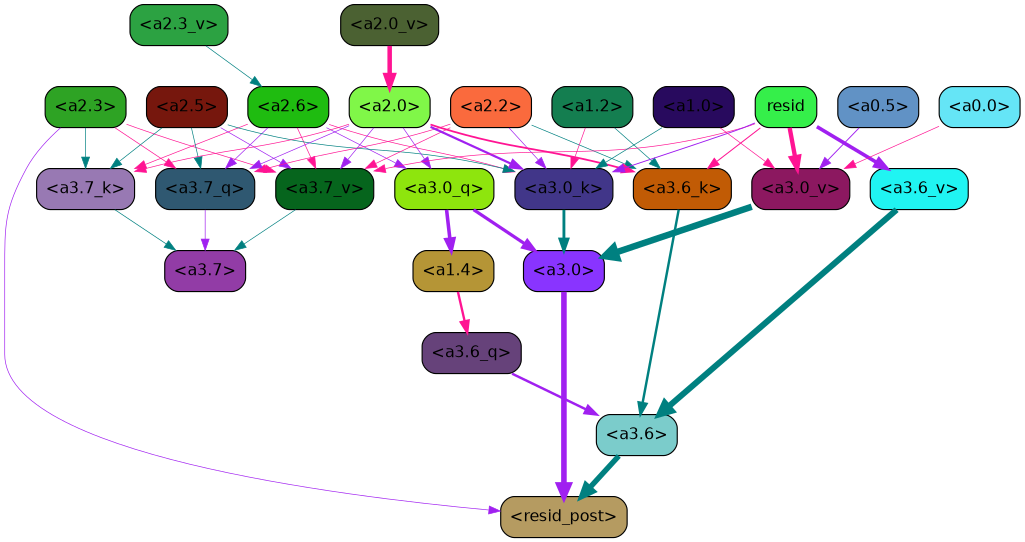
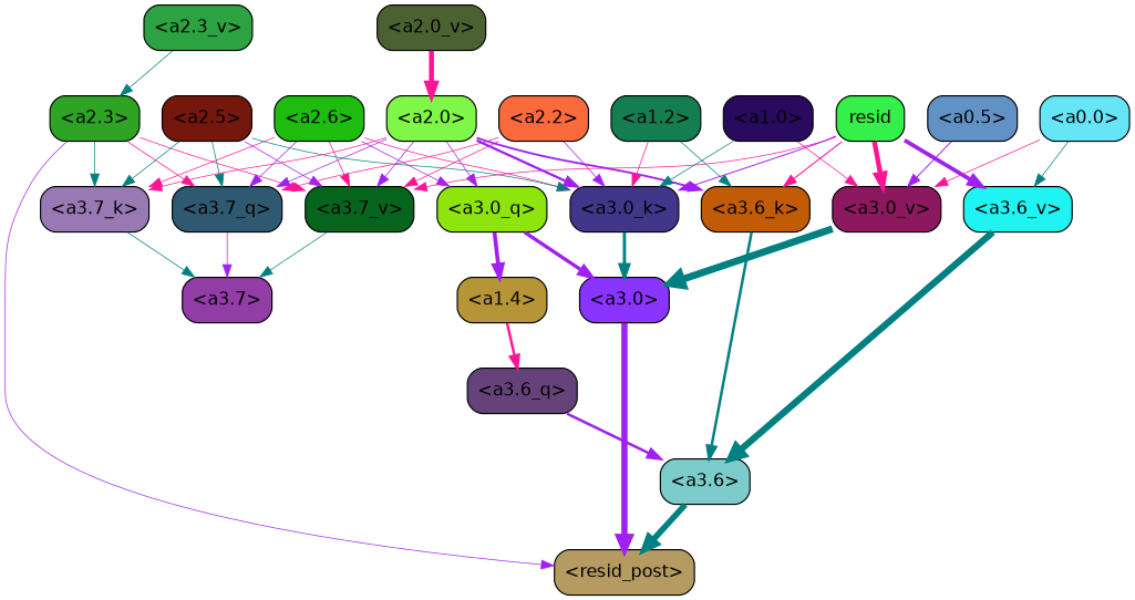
  strict digraph {
    splines=true
    node [color=black fontname=Helvetica shape=box style="filled, rounded"]
    edge [color=purple penwidth=0.6]
    "<a3.7>" [fillcolor="#923ca6"]
    "<resid_post>" [fillcolor="#b59b61"]
    "<a3.6>" [fillcolor="#7bcccb"]
    "<a3.0>" [fillcolor="#8934ff"]
    "<a2.3>" [fillcolor="#2ea324"]
    "<a3.7_q>" [fillcolor="#2f5871"]
    "<a3.7_k>" [fillcolor="#9879b3"]
    "<a3.7_v>" [fillcolor="#06651d"]
    "<a3.6_q>" [fillcolor="#66427a"]
    "<a3.0_q>" [fillcolor="#8ee50d"]
    "<a1.4>" [fillcolor="#b59536"]
    "<a3.6_k>" [fillcolor="#c15b05"]
    "<a3.0_k>" [fillcolor="#413689"]
    "<a3.6_v>" [fillcolor="#20f4f2"]
    "<a3.0_v>" [fillcolor="#8c1860"]
    "<a2.6>" [fillcolor="#1fbc10"]
    "<a2.5>" [fillcolor="#76170d"]
    "<a2.2>" [fillcolor="#fa6a3d"]
    "<a2.0>" [fillcolor="#80f748"]
    "<a1.2>" [fillcolor="#147e50"]
    n21 [fillcolor="#35ef4a" label=resid]
    "<a1.0>" [fillcolor="#280a5e"]
    "<a0.5>" [fillcolor="#6192c5"]
    "<a0.0>" [fillcolor="#65e5f6"]
    "<a2.3_v>" [fillcolor="#2ca242"]
    "<a2.0_v>" [fillcolor="#4b6132"]
    "<a3.6>" -> "<resid_post>" [color=teal penwidth=4.751592040061951]
    "<a3.0>" -> "<resid_post>" [penwidth=4.904066681861877]
    "<a2.3>" -> "<resid_post>"
    "<a2.3>" -> "<a3.7_q>" [color=deeppink]
    "<a2.3>" -> "<a3.7_k>" [color=teal penwidth=0.6069068089127541]
    "<a2.3>" -> "<a3.7_v>" [color=deeppink]
    "<a3.7_q>" -> "<a3.7>"
    "<a3.7_k>" -> "<a3.7>" [color=teal]
    "<a3.7_v>" -> "<a3.7>" [color=teal]
    "<a3.6_q>" -> "<a3.6>" [penwidth=2.160832464694977]
    "<a3.0_q>" -> "<a3.0>" [penwidth=2.870753765106201]
    "<a3.0_q>" -> "<a1.4>" [penwidth=3.1279823780059814]
    "<a1.4>" -> "<a3.6_q>" [color=deeppink penwidth=2.0727532356977463]
    "<a3.6_k>" -> "<a3.6>" [color=teal penwidth=2.13908451795578]
    "<a3.0_k>" -> "<a3.0>" [color=teal penwidth=2.520303964614868]
    "<a3.6_v>" -> "<a3.6>" [color=teal penwidth=5.297133803367615]
    "<a3.0_v>" -> "<a3.0>" [color=teal penwidth=5.680712580680847]
    "<a2.6>" -> "<a3.7_q>"
    "<a2.6>" -> "<a3.7_k>" [color=deeppink]
    "<a2.6>" -> "<a3.7_v>" [color=deeppink]
    "<a2.6>" -> "<a3.0_q>"
    "<a2.6>" -> "<a3.0_k>" [color=deeppink]
    "<a2.5>" -> "<a3.7_q>" [color=teal]
    "<a2.5>" -> "<a3.7_k>" [color=teal]
    "<a2.5>" -> "<a3.7_v>"
    "<a2.5>" -> "<a3.0_k>" [color=teal]
    "<a2.2>" -> "<a3.7_q>" [color=deeppink]
    "<a2.2>" -> "<a3.7_v>" [color=deeppink]
-   "<a2.2>" -> "<a3.6_k>" [color=teal]
    "<a2.2>" -> "<a3.0_k>"
    "<a2.0>" -> "<a3.7_q>"
    "<a2.0>" -> "<a3.7_k>" [color=deeppink]
    "<a2.0>" -> "<a3.7_v>"
    "<a2.0>" -> "<a3.0_q>"
-   "<a2.0>" -> "<a3.6_k>" [color=deeppink penwidth=1.564806342124939]
+   "<a2.0>" -> "<a3.6_k>" [penwidth=1.564806342124939]
    "<a2.0>" -> "<a3.0_k>" [penwidth=1.9353990852832794]
    "<a1.2>" -> "<a3.6_k>" [color=teal]
    "<a1.2>" -> "<a3.0_k>" [color=deeppink]
    n21 -> "<a3.7_v>" [color=deeppink]
    n21 -> "<a3.6_k>" [color=deeppink penwidth=0.8915999233722687]
    n21 -> "<a3.0_k>" [penwidth=0.832088902592659]
    n21 -> "<a3.6_v>" [penwidth=3.1840110421180725]
    n21 -> "<a3.0_v>" [color=deeppink penwidth=3.8132747188210487]
    "<a1.0>" -> "<a3.0_k>" [color=teal]
    "<a1.0>" -> "<a3.0_v>" [color=deeppink]
    "<a0.5>" -> "<a3.0_v>" [penwidth=0.8331108838319778]
+   "<a0.0>" -> "<a3.6_v>" [color=teal]
    "<a0.0>" -> "<a3.0_v>" [color=deeppink]
-   "<a2.3_v>" -> "<a2.6>" [color=teal]
+   "<a2.3_v>" -> "<a2.3>" [color=teal]
    "<a2.0_v>" -> "<a2.0>" [color=deeppink penwidth=3.9621697664260864]
  }
